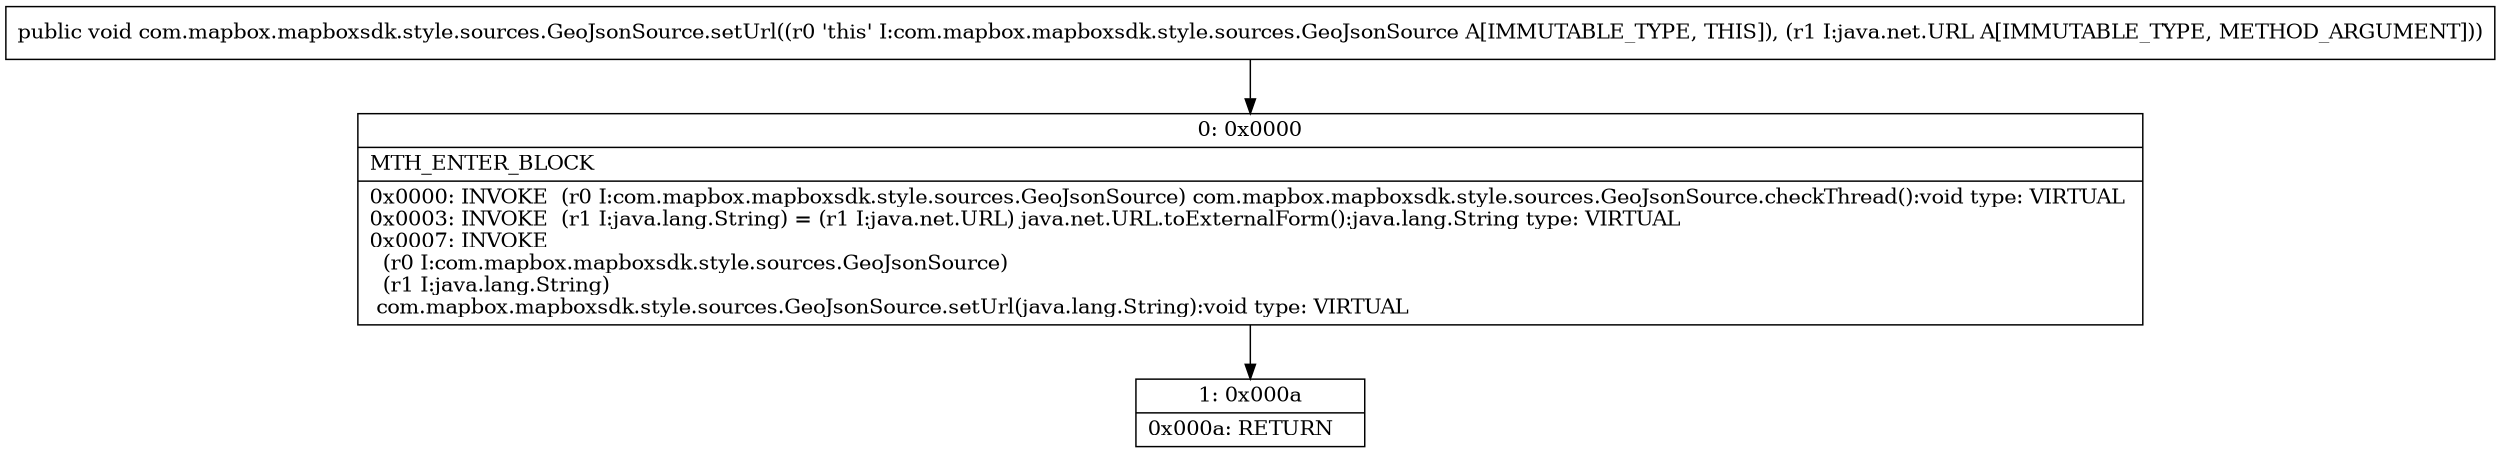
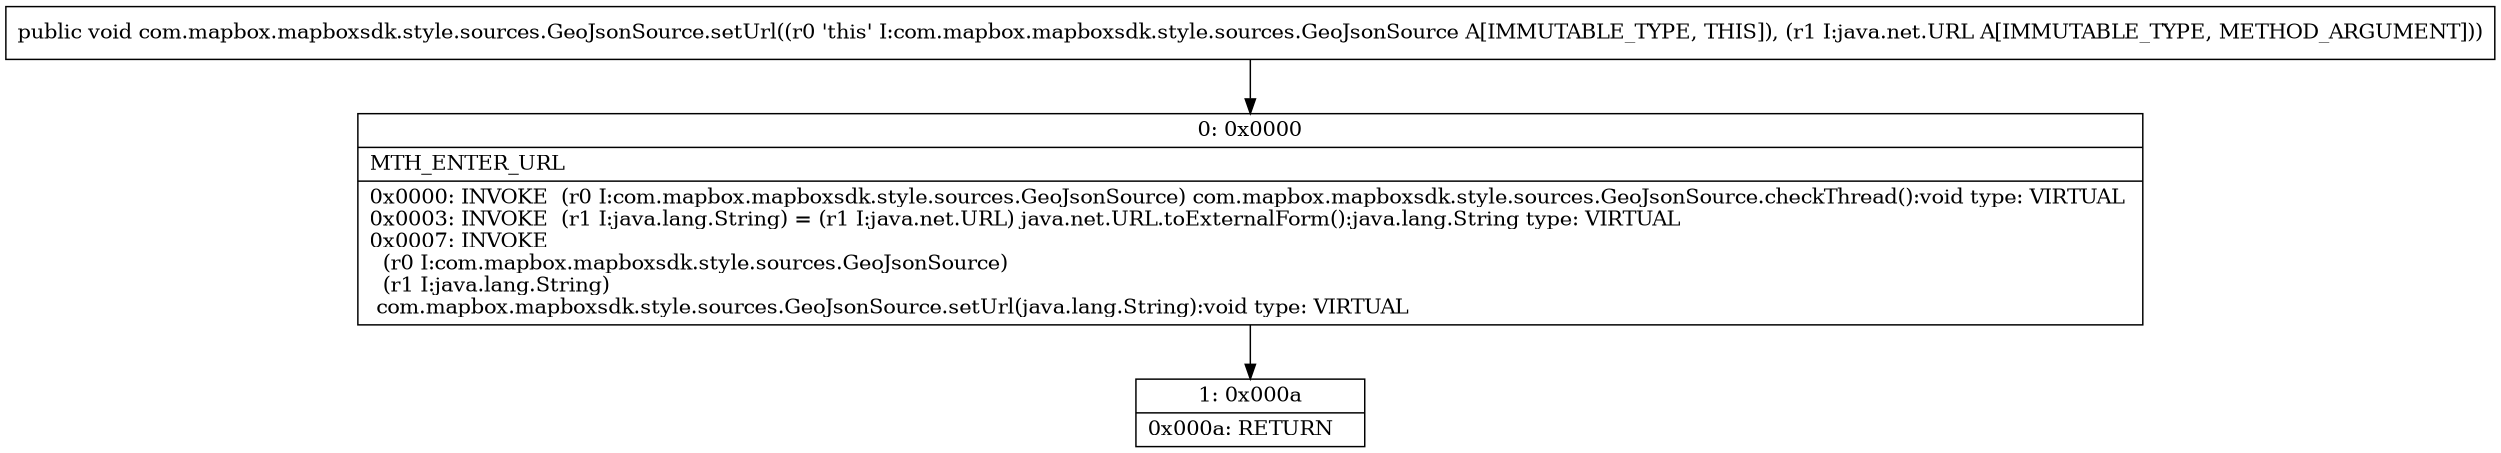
  digraph {
    node [shape=record]
-   n1 [label="{0\:\ 0x0000|MTH_ENTER_BLOCK\l|0x0000: INVOKE  (r0 I:com.mapbox.mapboxsdk.style.sources.GeoJsonSource) com.mapbox.mapboxsdk.style.sources.GeoJsonSource.checkThread():void type: VIRTUAL \l0x0003: INVOKE  (r1 I:java.lang.String) = (r1 I:java.net.URL) java.net.URL.toExternalForm():java.lang.String type: VIRTUAL \l0x0007: INVOKE  \l  (r0 I:com.mapbox.mapboxsdk.style.sources.GeoJsonSource)\l  (r1 I:java.lang.String)\l com.mapbox.mapboxsdk.style.sources.GeoJsonSource.setUrl(java.lang.String):void type: VIRTUAL \l}"]
+   n1 [label="{0\:\ 0x0000|MTH_ENTER_URL\l|0x0000: INVOKE  (r0 I:com.mapbox.mapboxsdk.style.sources.GeoJsonSource) com.mapbox.mapboxsdk.style.sources.GeoJsonSource.checkThread():void type: VIRTUAL \l0x0003: INVOKE  (r1 I:java.lang.String) = (r1 I:java.net.URL) java.net.URL.toExternalForm():java.lang.String type: VIRTUAL \l0x0007: INVOKE  \l  (r0 I:com.mapbox.mapboxsdk.style.sources.GeoJsonSource)\l  (r1 I:java.lang.String)\l com.mapbox.mapboxsdk.style.sources.GeoJsonSource.setUrl(java.lang.String):void type: VIRTUAL \l}"]
    n2 [label="{1\:\ 0x000a|0x000a: RETURN   \l}"]
    n3 [label="{public void com.mapbox.mapboxsdk.style.sources.GeoJsonSource.setUrl((r0 'this' I:com.mapbox.mapboxsdk.style.sources.GeoJsonSource A[IMMUTABLE_TYPE, THIS]), (r1 I:java.net.URL A[IMMUTABLE_TYPE, METHOD_ARGUMENT])) }"]
    n1 -> n2
    n3 -> n1
  }
